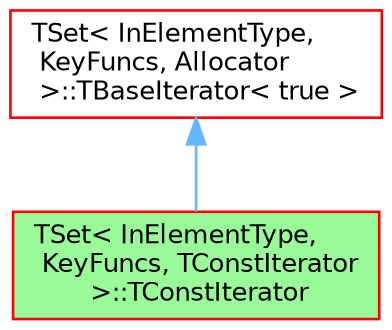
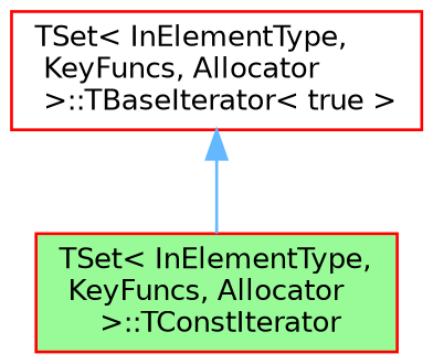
  digraph {
    rankdir=TB
    node [color=red fontname=Helvetica fontsize=10 shape=box style=filled]
    n1 [fillcolor=white height=0.2 label="TSet\< InElementType,\l KeyFuncs, Allocator\l \>::TBaseIterator\< true \>" width=0.4]
-   n2 [fillcolor=palegreen height=0.2 label="TSet\< InElementType,\l KeyFuncs, TConstIterator\l \>::TConstIterator" width=0.4]
+   n2 [fillcolor=palegreen height=0.2 label="TSet\< InElementType,\l KeyFuncs, Allocator\l \>::TConstIterator" width=0.4]
    n1 -> n2 [color=steelblue1 dir=back fontname=Helvetica fontsize=10 labelfontname=Helvetica labelfontsize=10 style=solid]
  }
